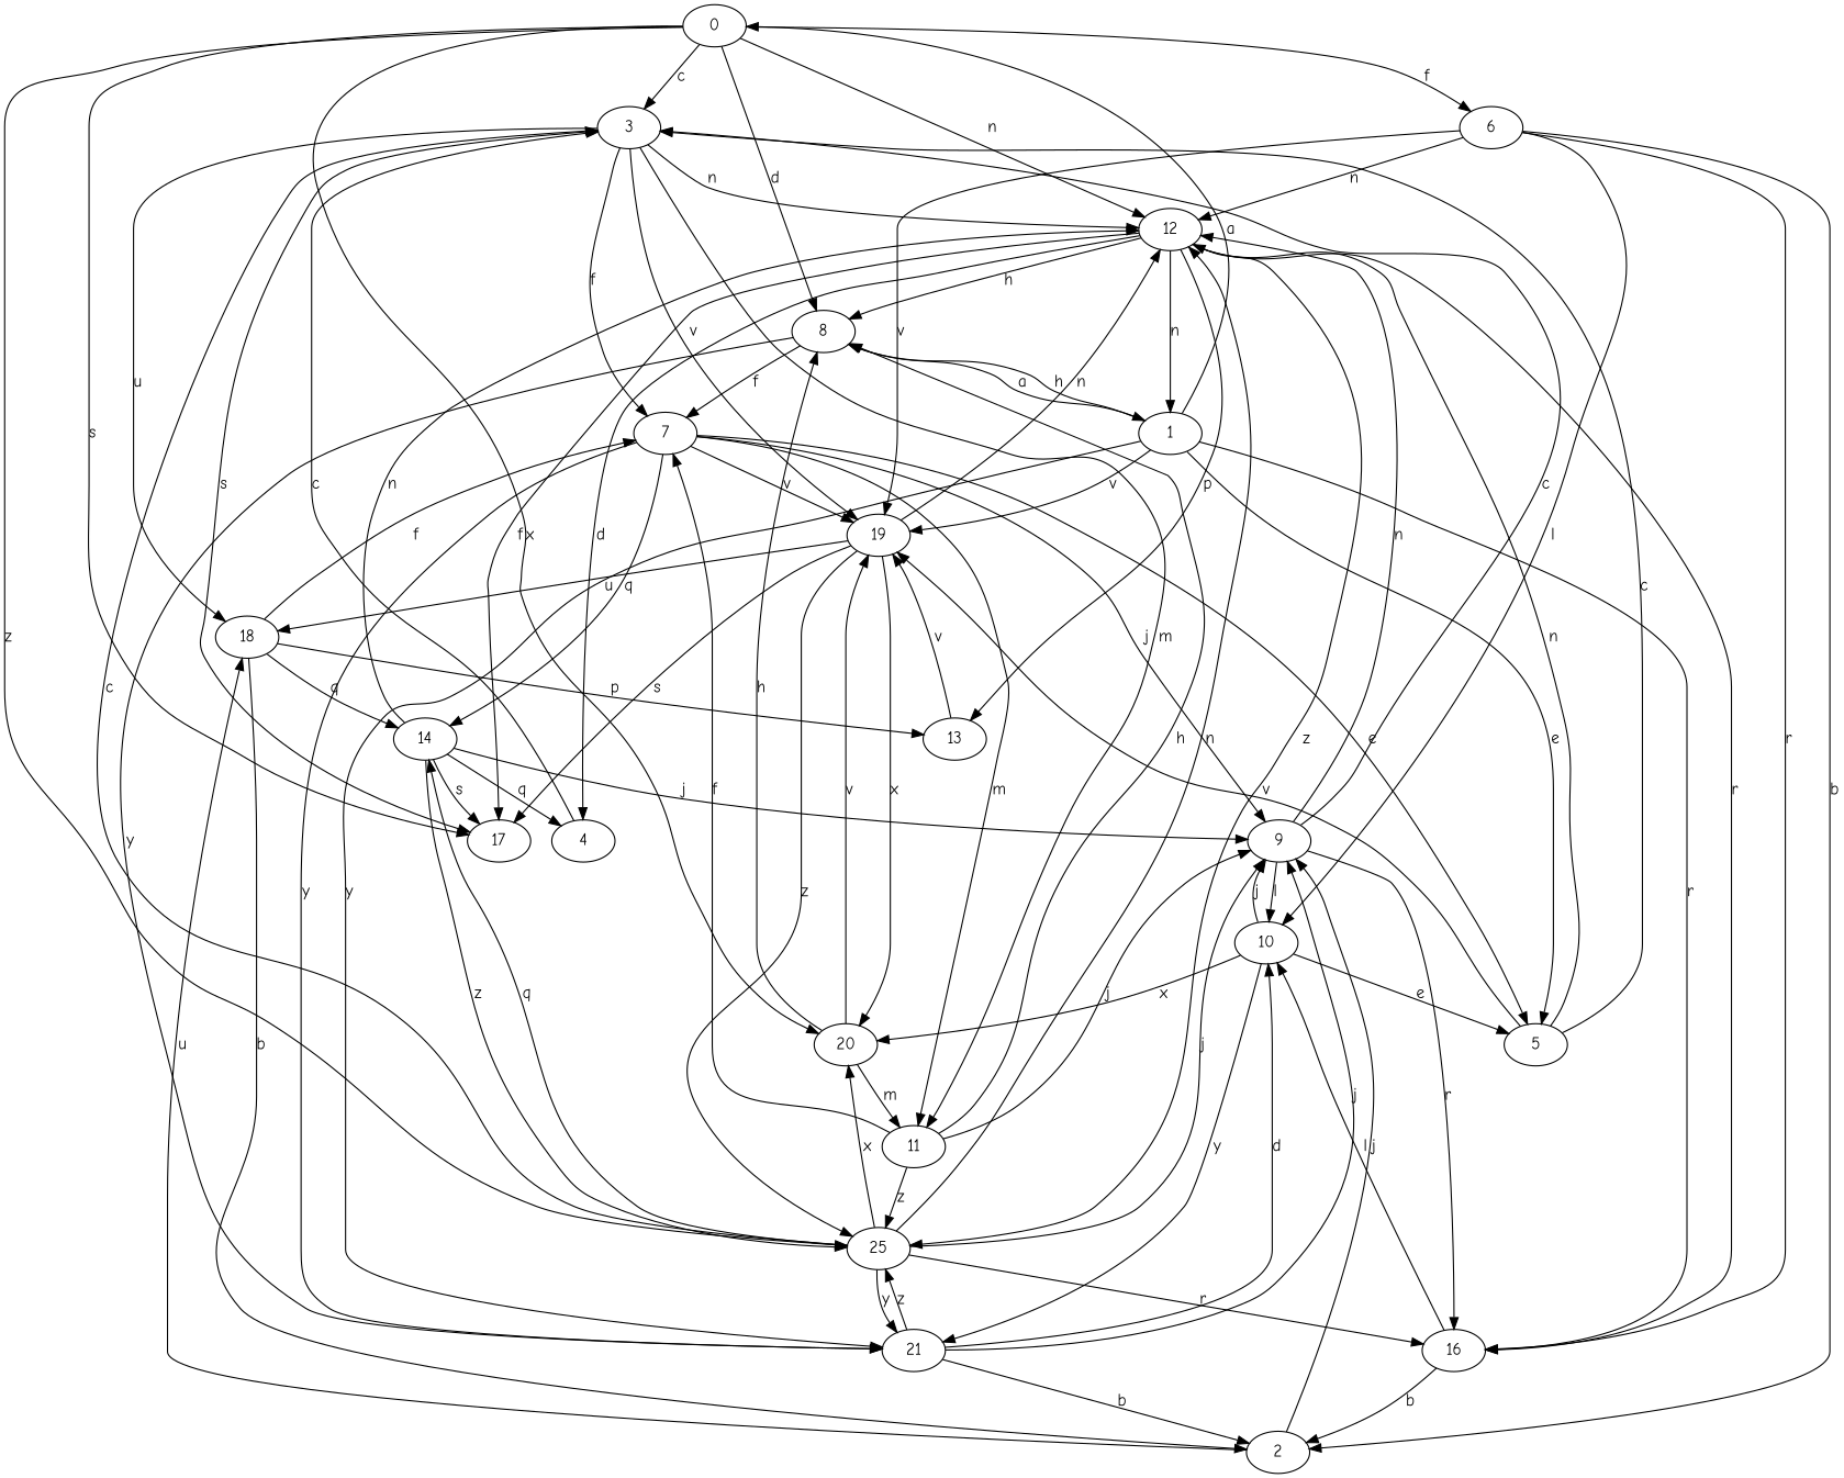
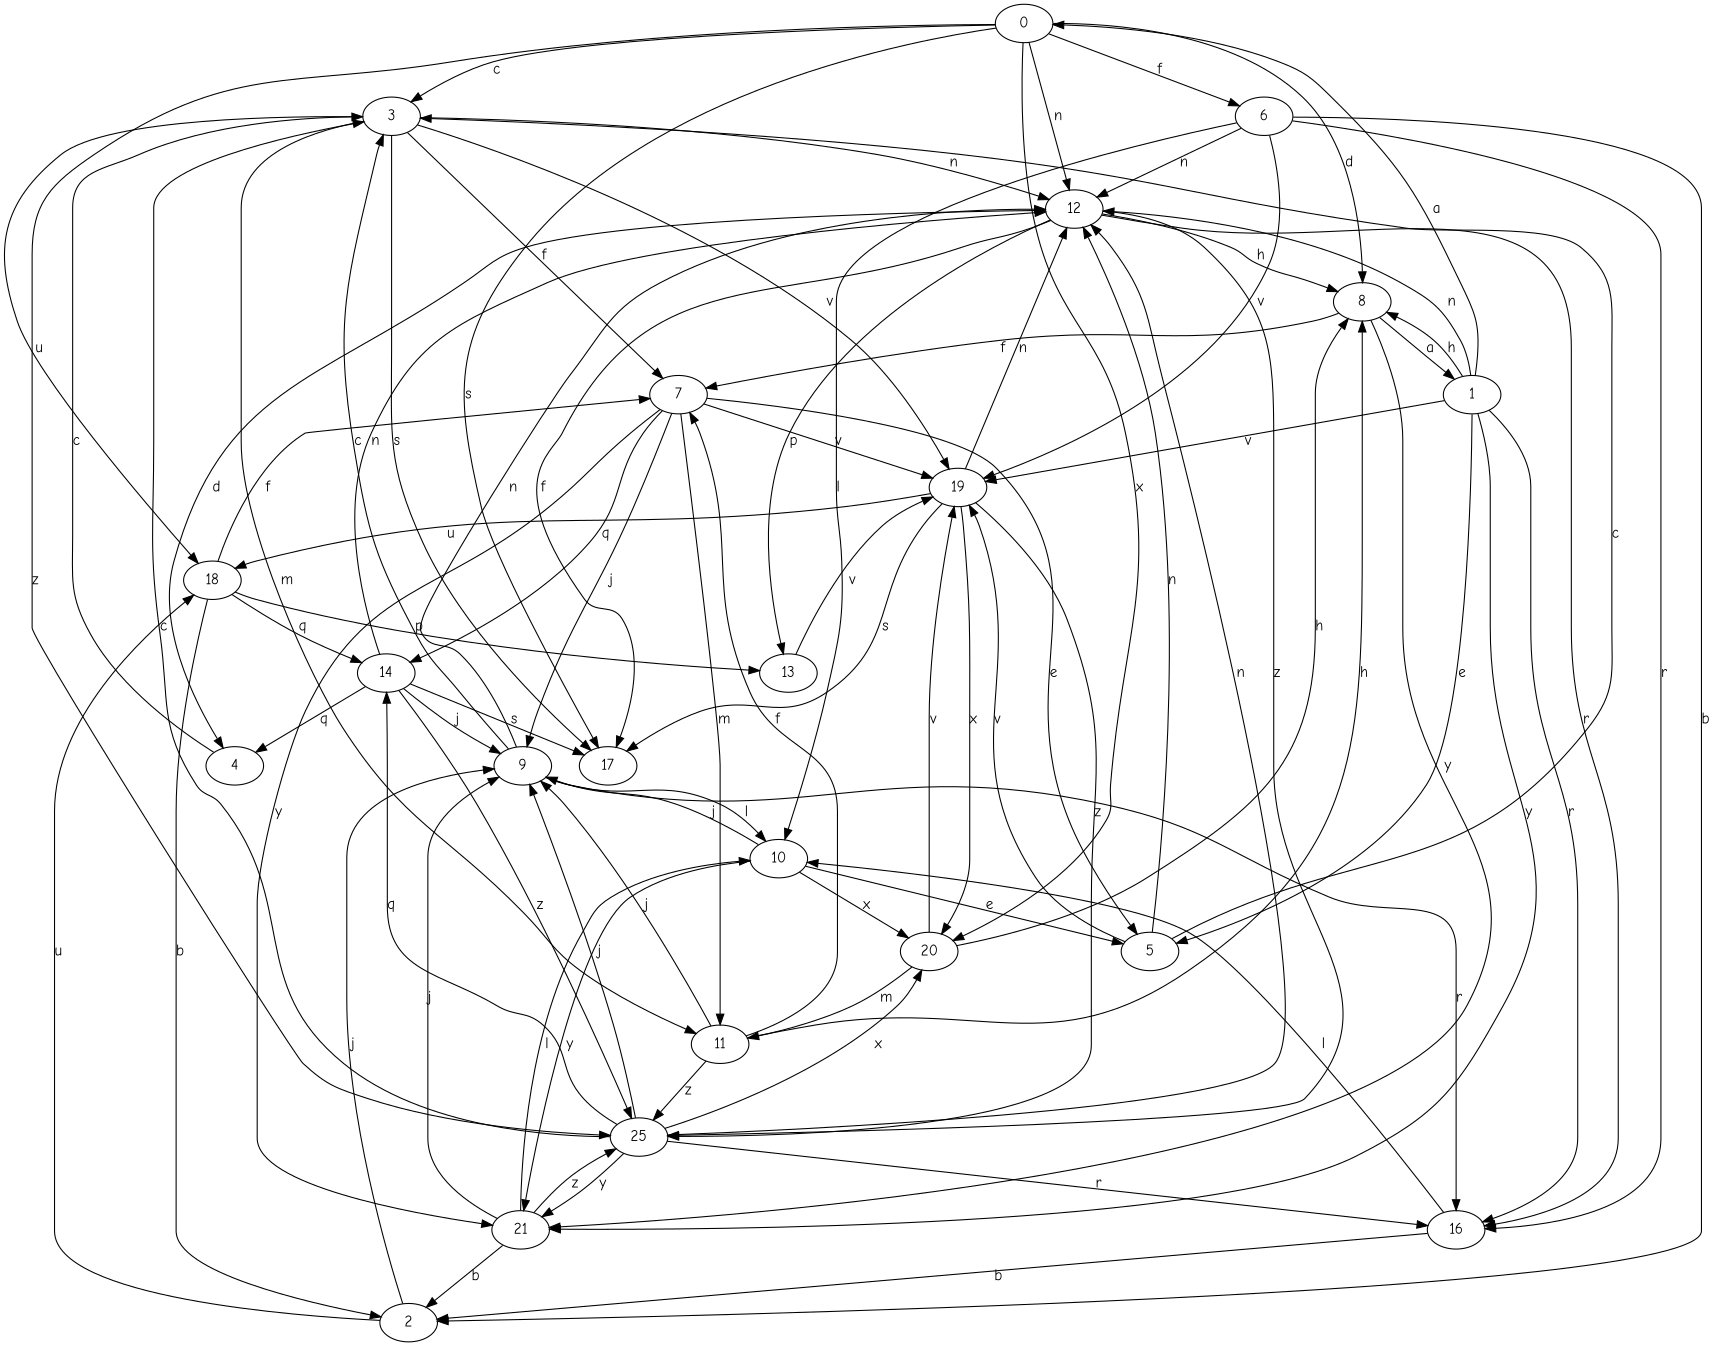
  strict digraph {
    fontname="Comic Neue"
    node [fontname="Comic Neue"]
    edge [fontname="Comic Neue"]
    0
    3
    6
    8
    12
    17
    20
    25
    19
    18
    7
    11
    16
    2
    10
    1
    21
    4
    13
    9
    14
    5
    0 -> 3 [label=c]
    0 -> 6 [label=f]
    0 -> 8 [label=d]
    0 -> 12 [label=n]
    0 -> 17 [label=s]
    0 -> 20 [label=x]
    0 -> 25 [label=z]
    3 -> 12 [label=n]
    3 -> 17 [label=s]
    3 -> 19 [label=v]
    3 -> 18 [label=u]
    3 -> 7 [label=f]
    3 -> 11 [label=m]
    6 -> 12 [label=n]
    6 -> 19 [label=v]
    6 -> 16 [label=r]
    6 -> 2 [label=b]
    6 -> 10 [label=l]
    8 -> 7 [label=f]
    8 -> 1 [label=a]
    8 -> 21 [label=y]
    12 -> 8 [label=h]
    12 -> 17 [label=f]
    12 -> 25 [label=z]
    12 -> 16 [label=r]
    12 -> 4 [label=d]
    12 -> 13 [label=p]
    20 -> 8 [label=h]
    20 -> 19 [label=v]
    20 -> 11 [label=m]
    25 -> 3 [label=c]
    25 -> 12 [label=n]
    25 -> 20 [label=x]
    25 -> 16 [label=r]
    25 -> 21 [label=y]
    25 -> 9 [label=j]
    25 -> 14 [label=q]
    19 -> 12 [label=n]
    19 -> 17 [label=s]
    19 -> 20 [label=x]
    19 -> 25 [label=z]
    19 -> 18 [label=u]
    18 -> 7 [label=f]
    18 -> 2 [label=b]
    18 -> 13 [label=p]
    18 -> 14 [label=q]
    7 -> 19 [label=v]
    7 -> 11 [label=m]
    7 -> 21 [label=y]
    7 -> 9 [label=j]
    7 -> 14 [label=q]
    7 -> 5 [label=e]
    11 -> 8 [label=h]
    11 -> 25 [label=z]
    11 -> 7 [label=f]
    11 -> 9 [label=j]
    16 -> 2 [label=b]
    16 -> 10 [label=l]
    2 -> 18 [label=u]
    2 -> 9 [label=j]
    10 -> 20 [label=x]
    10 -> 21 [label=y]
    10 -> 9 [label=j]
    10 -> 5 [label=e]
    1 -> 0 [label=a]
    1 -> 8 [label=h]
-   12 -> 1 [label=n]
+   1 -> 12 [label=n]
    1 -> 19 [label=v]
    1 -> 16 [label=r]
    1 -> 21 [label=y]
    1 -> 5 [label=e]
    21 -> 25 [label=z]
    21 -> 2 [label=b]
-   21 -> 10 [label=d]
+   21 -> 10 [label=l]
    21 -> 9 [label=j]
    4 -> 3 [label=c]
    13 -> 19 [label=v]
    9 -> 3 [label=c]
    9 -> 12 [label=n]
    9 -> 16 [label=r]
    9 -> 10 [label=l]
    14 -> 12 [label=n]
    14 -> 17 [label=s]
    14 -> 25 [label=z]
    14 -> 4 [label=q]
    14 -> 9 [label=j]
    5 -> 3 [label=c]
    5 -> 12 [label=n]
    5 -> 19 [label=v]
  }
